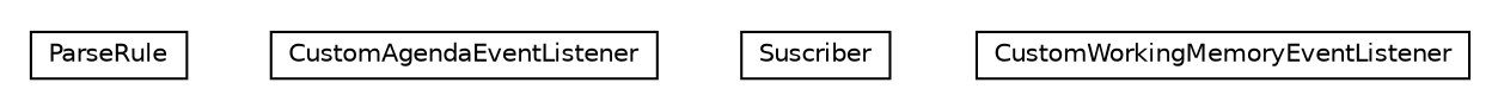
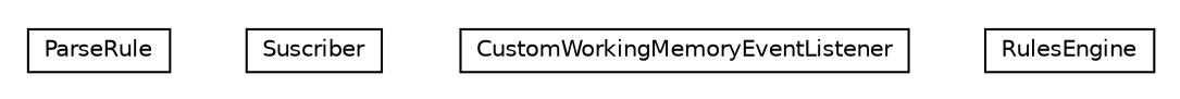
  digraph {
    nodesep=0.25
    ranksep=0.5
    node [fontcolor=black fontname=Helvetica fontsize=10.0 shape=plaintext]
    n1 [label=<<table title="org.universAAL.drools.engine.ParseRule" border="0" cellborder="1" cellspacing="0" cellpadding="2" port="p" href="./ParseRule.html"> 		<tr><td><table border="0" cellspacing="0" cellpadding="1"> <tr><td align="center" balign="center"> ParseRule </td></tr> 		</table></td></tr> 		</table>>]
-   n2 [label=<<table title="org.universAAL.drools.engine.CustomAgendaEventListener" border="0" cellborder="1" cellspacing="0" cellpadding="2" port="p" href="./CustomAgendaEventListener.html"> 		<tr><td><table border="0" cellspacing="0" cellpadding="1"> <tr><td align="center" balign="center"> CustomAgendaEventListener </td></tr> 		</table></td></tr> 		</table>>]
    n3 [label=<<table title="org.universAAL.drools.engine.Suscriber" border="0" cellborder="1" cellspacing="0" cellpadding="2" port="p" href="./Suscriber.html"> 		<tr><td><table border="0" cellspacing="0" cellpadding="1"> <tr><td align="center" balign="center"> Suscriber </td></tr> 		</table></td></tr> 		</table>>]
    n4 [label=<<table title="org.universAAL.drools.engine.CustomWorkingMemoryEventListener" border="0" cellborder="1" cellspacing="0" cellpadding="2" port="p" href="./CustomWorkingMemoryEventListener.html"> 		<tr><td><table border="0" cellspacing="0" cellpadding="1"> <tr><td align="center" balign="center"> CustomWorkingMemoryEventListener </td></tr> 		</table></td></tr> 		</table>>]
+   n5 [label=<<table title="org.universAAL.drools.engine.RulesEngine" border="0" cellborder="1" cellspacing="0" cellpadding="2" port="p" href="./RulesEngine.html"> 		<tr><td><table border="0" cellspacing="0" cellpadding="1"> <tr><td align="center" balign="center"> RulesEngine </td></tr> 		</table></td></tr> 		</table>>]
  }
